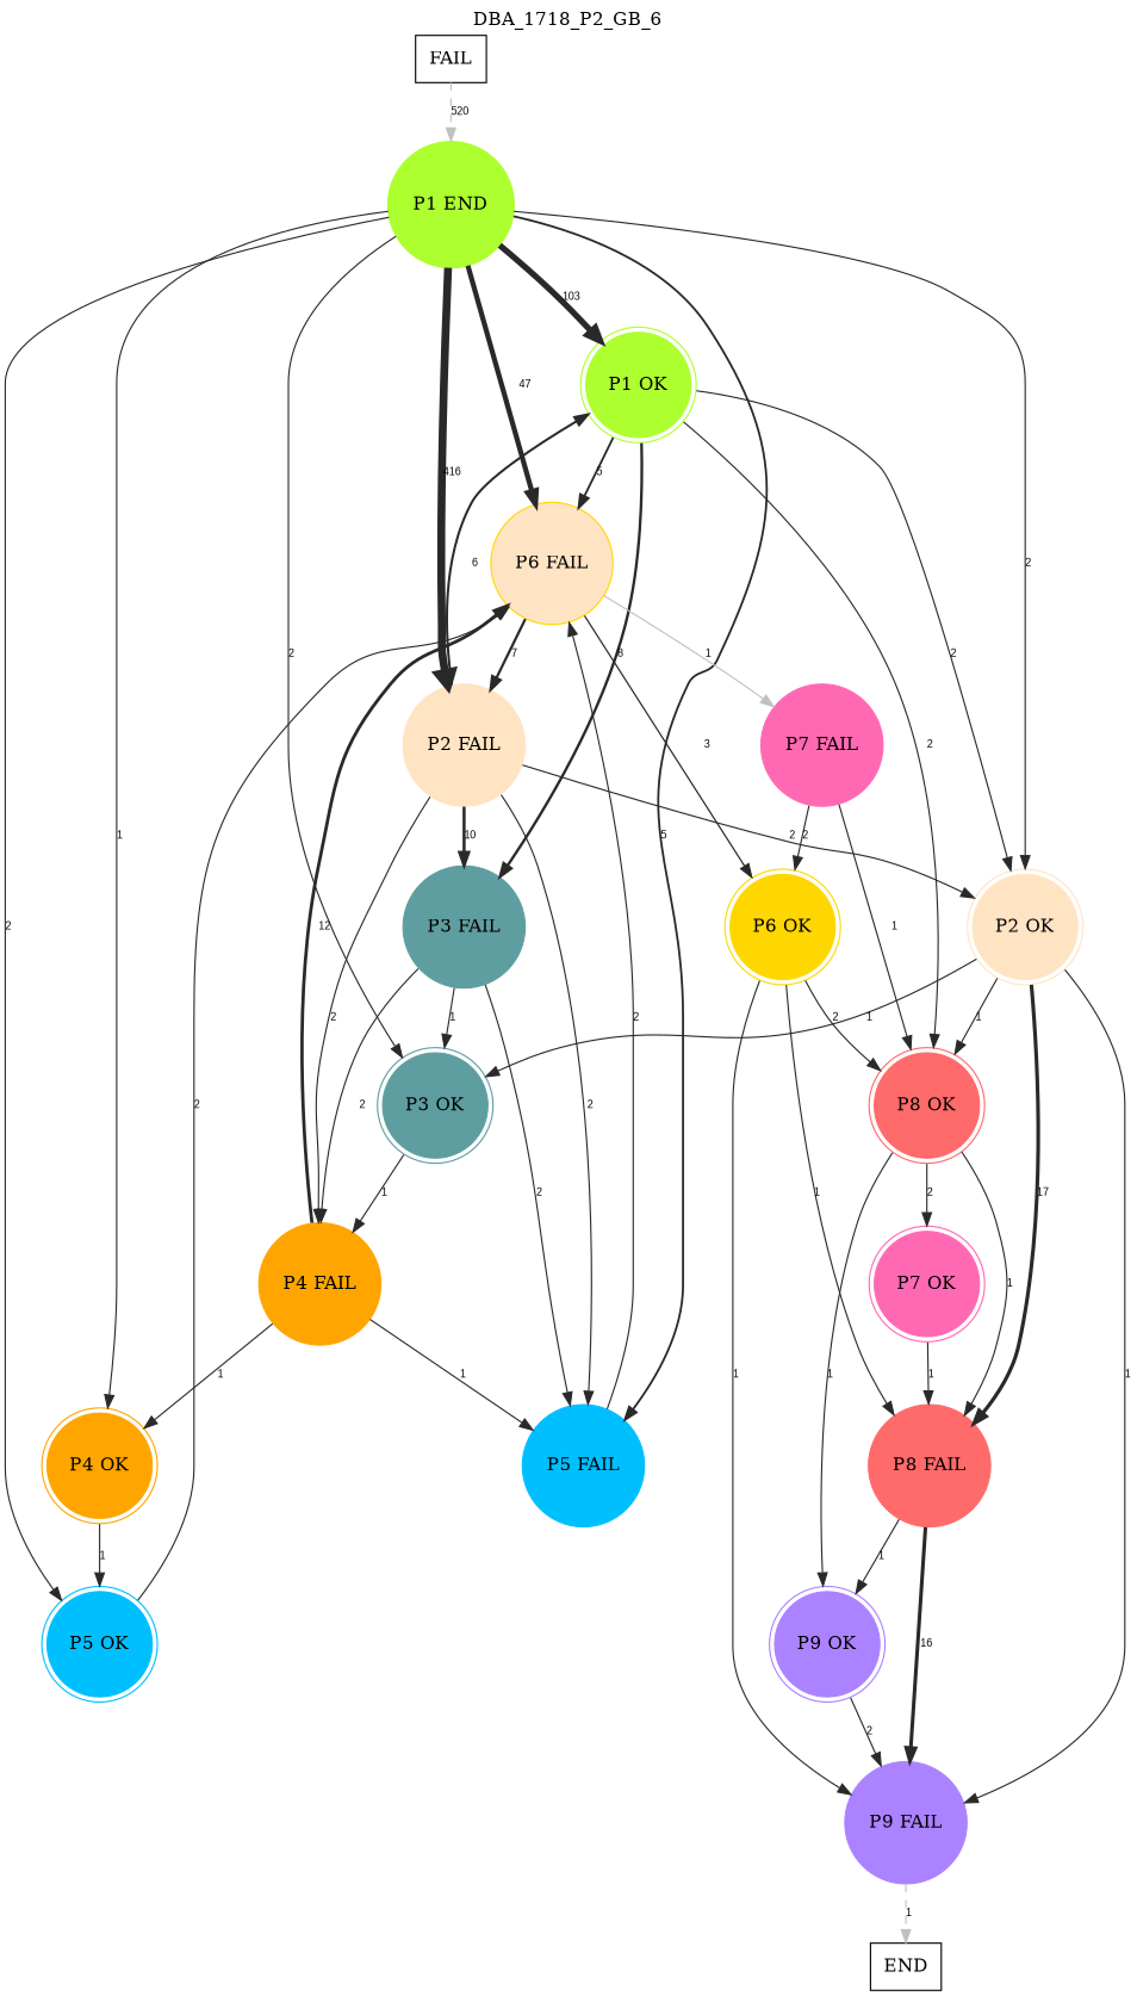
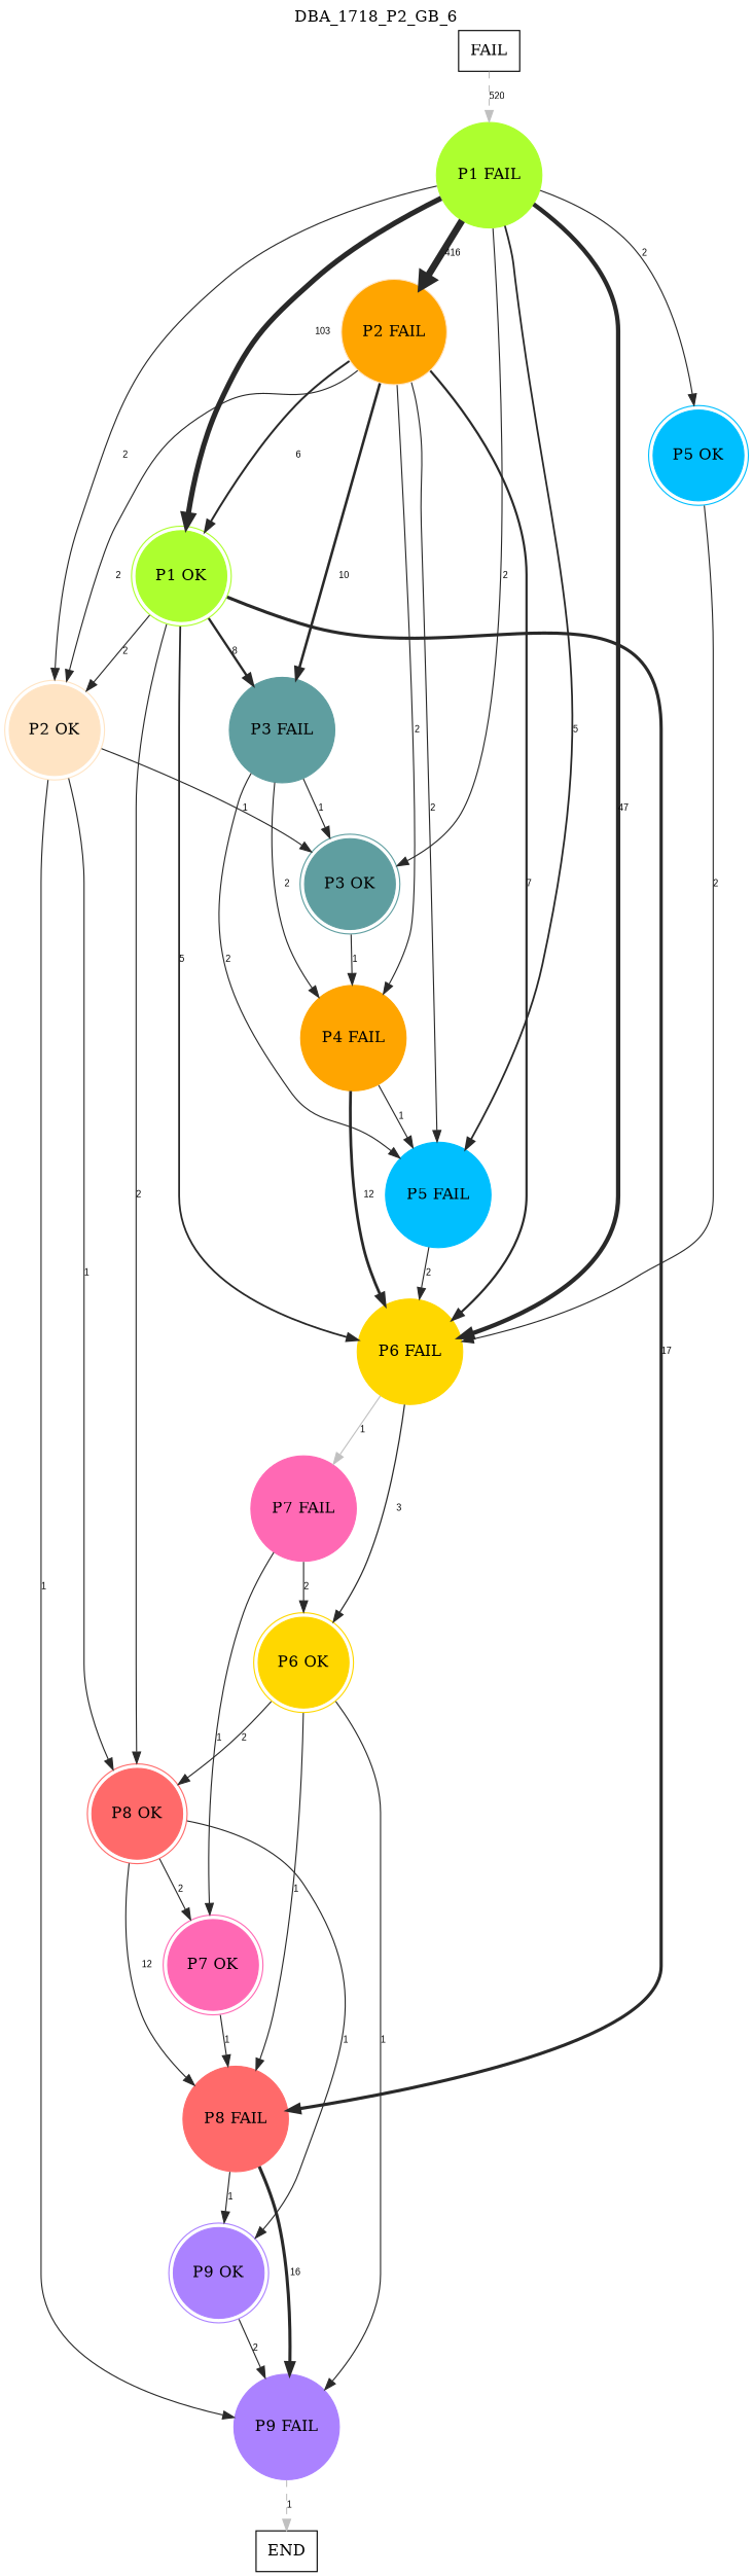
  digraph {
    label=DBA_1718_P2_GB_6
    labelloc=t
    node [color=black shape=circle style=filled]
    edge [color=grey16 fontname=Arial fontsize=8 labelfloat=false penwidth=1]
    n1 [fillcolor=white label=FAIL shape=box]
-   "P1 FAIL" [color=greenyellow label="P1 END"]
+   "P1 FAIL" [color=greenyellow]
    "P1 OK" [color=greenyellow peripheries=2]
-   "P2 FAIL" [color=bisque]
+   "P2 FAIL" [color=bisque fillcolor=orange]
    "P5 FAIL" [color=deepskyblue]
-   "P6 FAIL" [color=gold fillcolor=bisque]
+   "P6 FAIL" [color=gold]
    "P2 OK" [color=bisque peripheries=2]
    "P3 OK" [color=cadetblue peripheries=2]
-   "P4 OK" [color=orange peripheries=2]
    "P5 OK" [color=deepskyblue peripheries=2]
    "P3 FAIL" [color=cadetblue]
    "P8 FAIL" [color=indianred1]
    "P8 OK" [color=indianred1 peripheries=2]
    "P4 FAIL" [color=orange]
    "P7 FAIL" [color=hotpink]
    "P6 OK" [color=gold peripheries=2]
    "P9 FAIL" [color=mediumpurple1]
    "P9 OK" [color=mediumpurple1 peripheries=2]
    "P7 OK" [color=hotpink peripheries=2]
    END [fillcolor=white shape=box]
    n1 -> "P1 FAIL" [color=grey label=520 style=dashed penwidth=""]
    "P1 FAIL" -> "P1 OK" [label=103 penwidth=4.63472898822964]
    "P1 FAIL" -> "P2 FAIL" [label=416 penwidth=6.03068526026126]
    "P1 FAIL" -> "P5 FAIL" [label=5 penwidth=1.6094379124341]
    "P1 FAIL" -> "P6 FAIL" [label=47 penwidth=3.85014760171006]
    "P1 FAIL" -> "P2 OK" [label=2]
    "P1 FAIL" -> "P3 OK" [label=2]
-   "P1 FAIL" -> "P4 OK" [label=1]
    "P1 FAIL" -> "P5 OK" [label=2]
    "P1 OK" -> "P6 FAIL" [label=5 penwidth=1.6094379124341]
    "P1 OK" -> "P2 OK" [label=2]
    "P1 OK" -> "P3 FAIL" [label=8 penwidth=2.07944154167984]
-   "P2 OK" -> "P8 FAIL" [label=17 penwidth=2.83321334405622]
+   "P1 OK" -> "P8 FAIL" [label=17 penwidth=2.83321334405622]
    "P1 OK" -> "P8 OK" [label=2]
    "P2 FAIL" -> "P1 OK" [label=6 penwidth=1.79175946922805]
    "P2 FAIL" -> "P5 FAIL" [label=2]
-   "P6 FAIL" -> "P2 FAIL" [label=7 penwidth=1.94591014905531]
+   "P2 FAIL" -> "P6 FAIL" [label=7 penwidth=1.94591014905531]
    "P2 FAIL" -> "P2 OK" [label=2]
    "P2 FAIL" -> "P3 FAIL" [label=10 penwidth=2.30258509299405]
    "P2 FAIL" -> "P4 FAIL" [label=2]
    "P5 FAIL" -> "P6 FAIL" [label=2]
    "P6 FAIL" -> "P7 FAIL" [color=grey label=1]
    "P6 FAIL" -> "P6 OK" [label=3 penwidth=1.09861228866811]
    "P2 OK" -> "P3 OK" [label=1]
    "P2 OK" -> "P8 OK" [label=1]
    "P2 OK" -> "P9 FAIL" [label=1]
    "P3 OK" -> "P4 FAIL" [label=1]
-   "P4 OK" -> "P5 OK" [label=1]
    "P5 OK" -> "P6 FAIL" [label=2]
    "P3 FAIL" -> "P5 FAIL" [label=2]
    "P3 FAIL" -> "P3 OK" [label=1]
    "P3 FAIL" -> "P4 FAIL" [label=2]
    "P8 FAIL" -> "P9 FAIL" [label=16 penwidth=2.77258872223978]
    "P8 FAIL" -> "P9 OK" [label=1]
-   "P8 OK" -> "P8 FAIL" [label=1]
+   "P8 OK" -> "P8 FAIL" [label=12]
    "P8 OK" -> "P9 OK" [label=1]
    "P8 OK" -> "P7 OK" [label=2]
    "P4 FAIL" -> "P5 FAIL" [label=1]
    "P4 FAIL" -> "P6 FAIL" [label=12 penwidth=2.484906649788]
-   "P4 FAIL" -> "P4 OK" [label=1]
    "P7 FAIL" -> "P6 OK" [label=2]
-   "P7 FAIL" -> "P8 OK" [label=1]
+   "P7 FAIL" -> "P7 OK" [label=1]
    "P6 OK" -> "P8 FAIL" [label=1]
    "P6 OK" -> "P8 OK" [label=2]
    "P6 OK" -> "P9 FAIL" [label=1]
    "P9 FAIL" -> END [color=grey label=1 style=dashed penwidth=""]
    "P9 OK" -> "P9 FAIL" [label=2]
    "P7 OK" -> "P8 FAIL" [label=1]
  }
